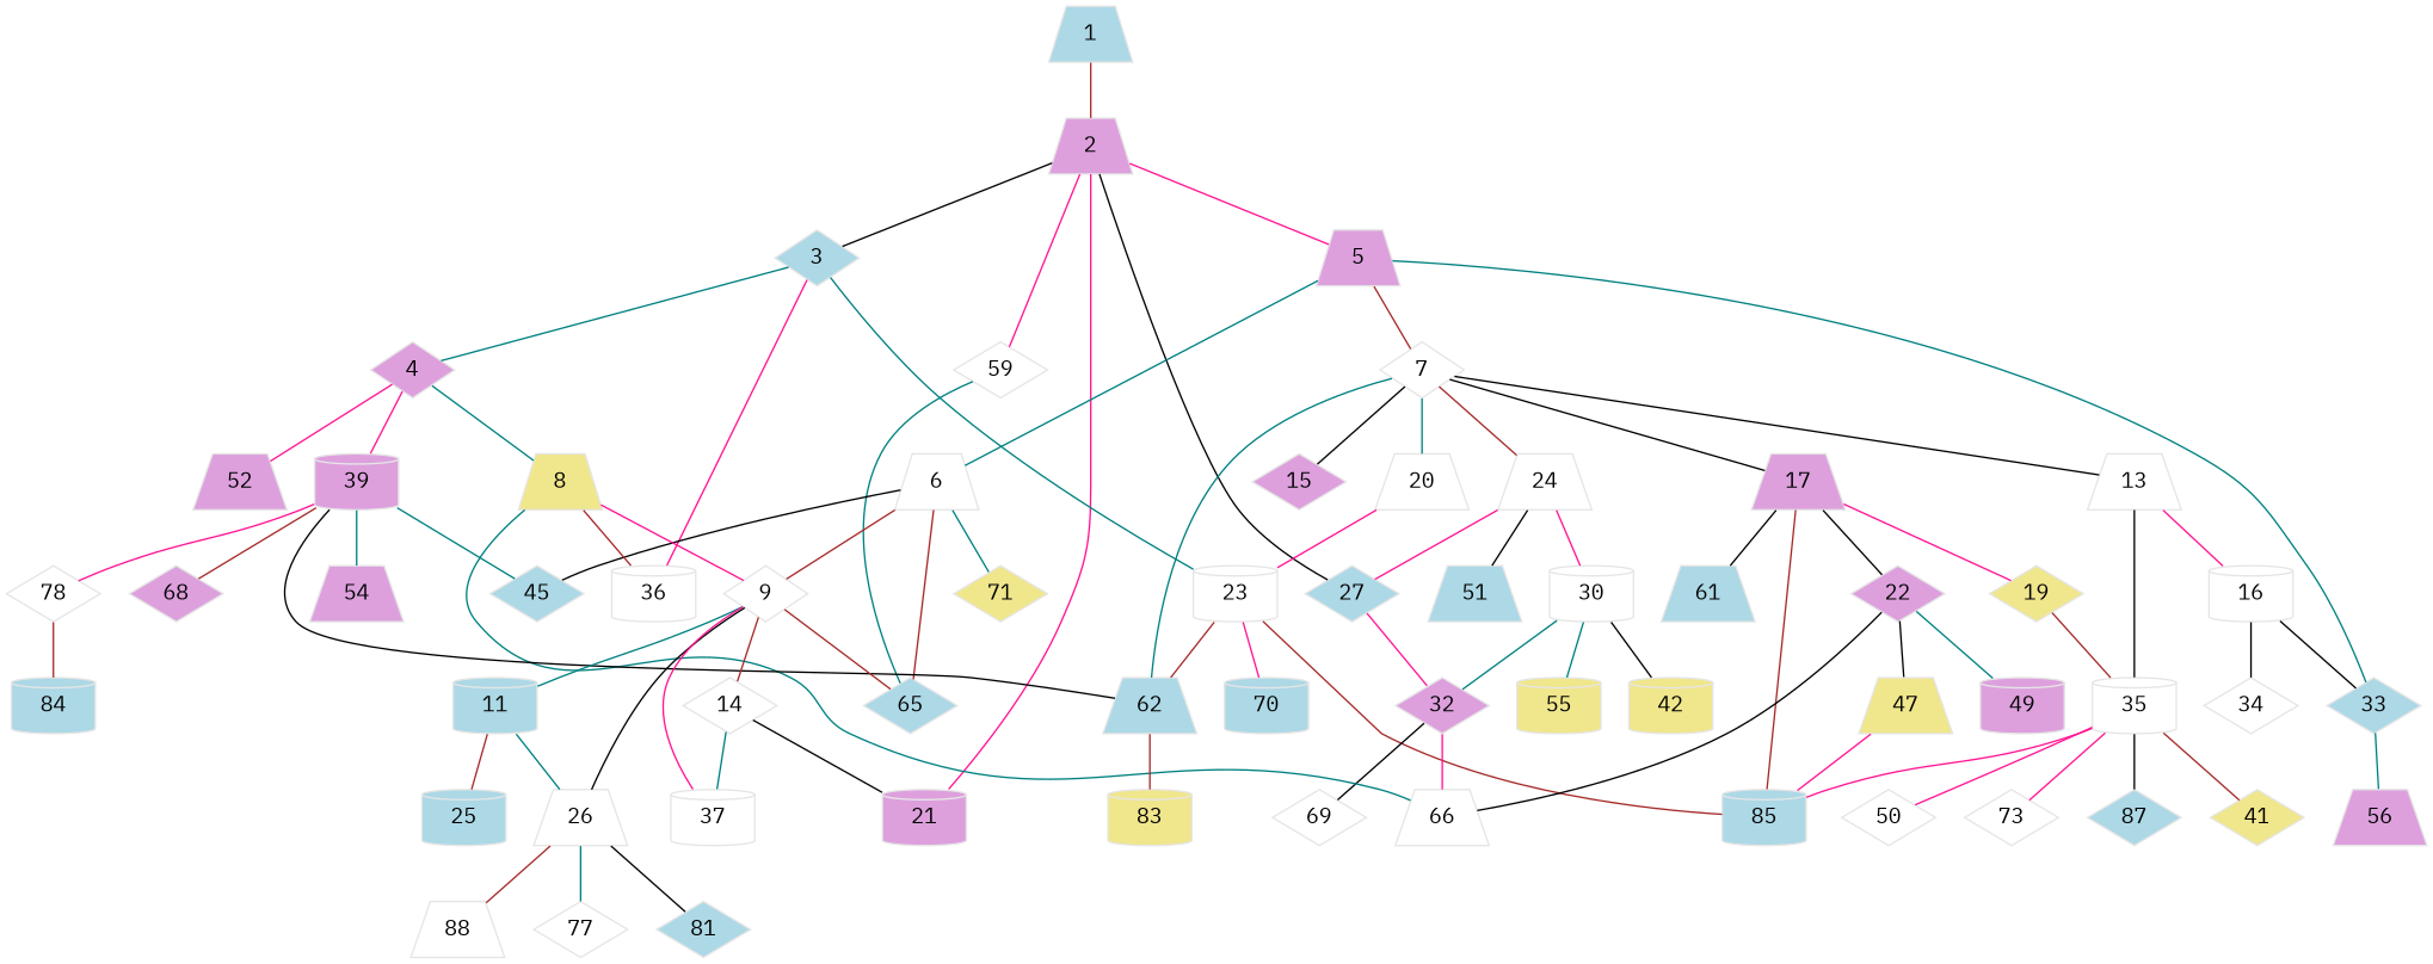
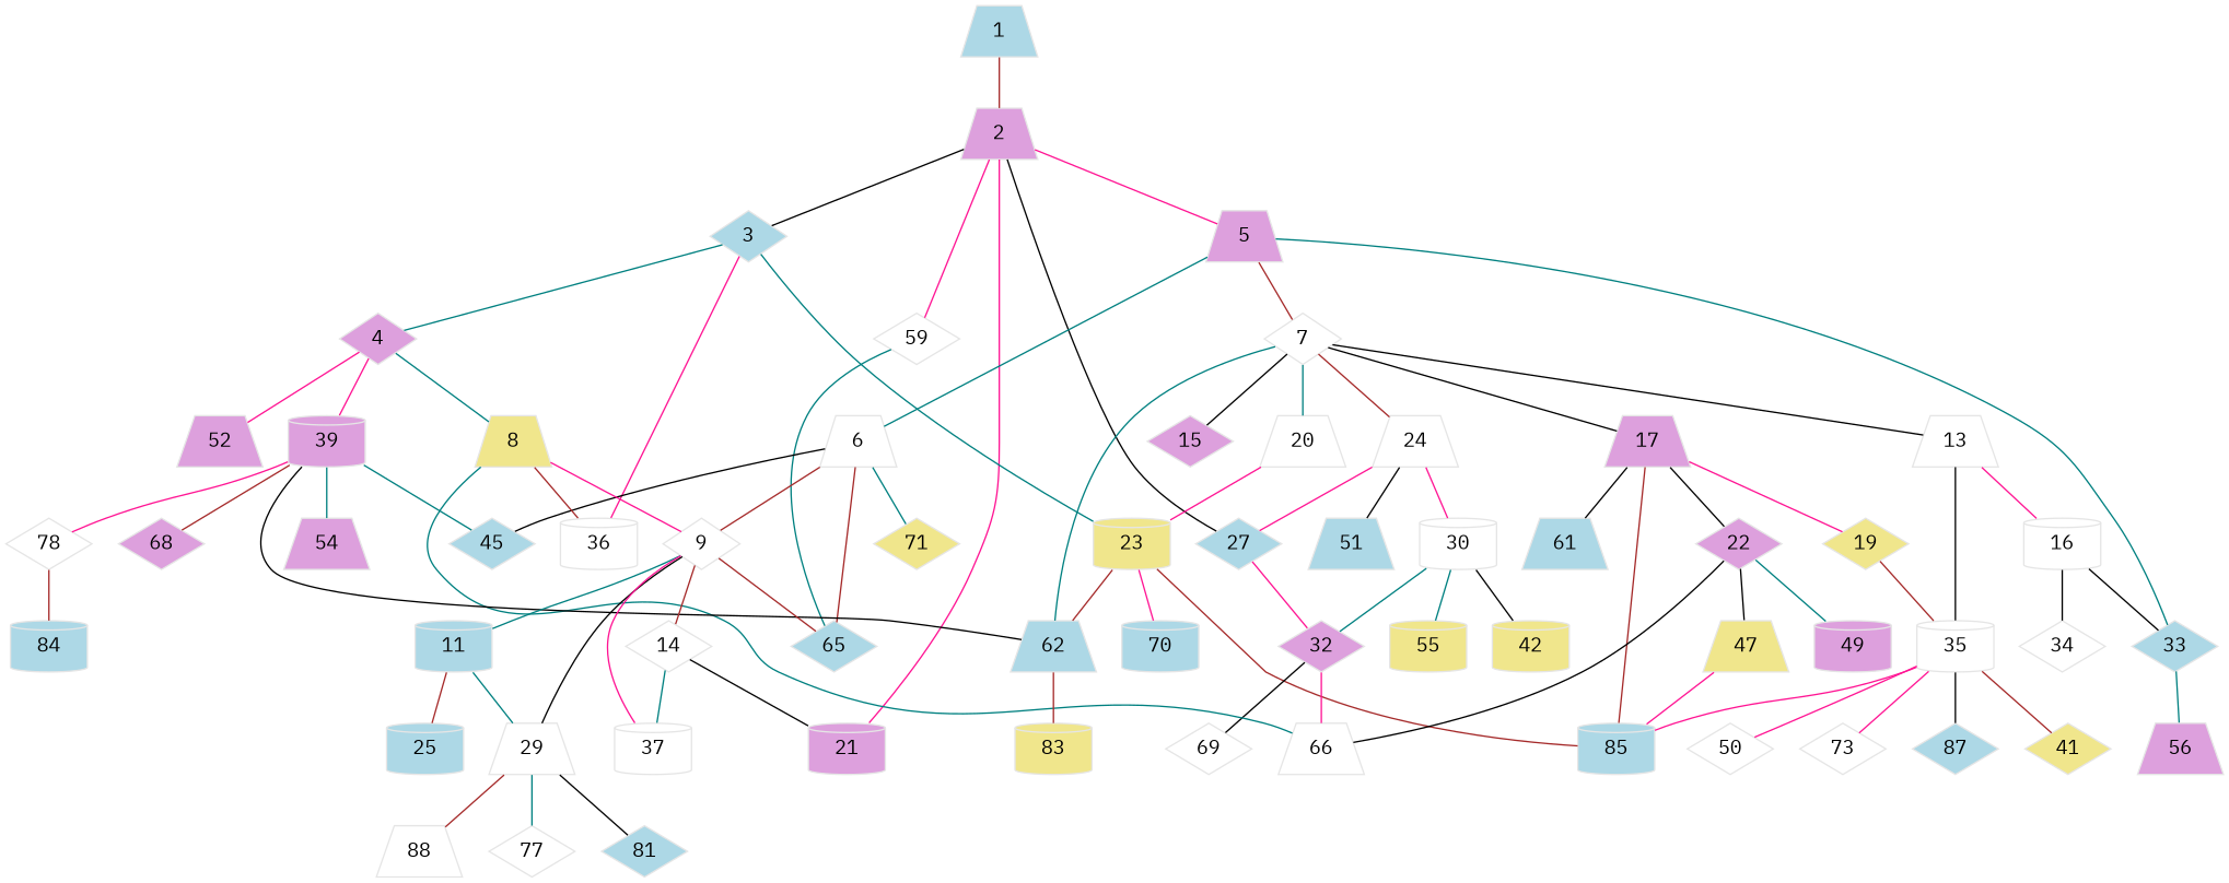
  graph {
    fontname="IBM Plex Mono"
    node [color=gray90 fillcolor=white fontname="IBM Plex Mono" shape=diamond style=filled]
    edge [color=black fontname="IBM Plex Mono"]
    2 [fillcolor=plum shape=trapezium super="+28"]
    3 [fillcolor=lightblue super="+78"]
    5 [fillcolor=plum shape=trapezium super="+31"]
    21 [fillcolor=plum shape=cylinder super="+58"]
    27 [fillcolor=lightblue]
    59
    1 [fillcolor=lightblue shape=trapezium]
    4 [fillcolor=plum super="+12"]
-   23 [shape=cylinder super="+67"]
+   23 [fillcolor=khaki shape=cylinder super="+67"]
    36 [shape=cylinder]
    6 [shape=trapezium super="+63"]
    7 [super="+10"]
    33 [fillcolor=lightblue super="+46"]
    32 [fillcolor=plum super="+43"]
    65 [fillcolor=lightblue super="+75"]
    8 [fillcolor=khaki shape=trapezium super="+60"]
    39 [fillcolor=plum shape=cylinder super="+40"]
    52 [fillcolor=plum shape=trapezium]
    62 [fillcolor=lightblue shape=trapezium]
    85 [fillcolor=lightblue shape=cylinder super="+86"]
    70 [fillcolor=lightblue shape=cylinder]
    9 [super="+48"]
    66 [shape=trapezium super="+80"]
    45 [fillcolor=lightblue]
    54 [fillcolor=plum shape=trapezium]
    68 [fillcolor=plum]
    n27 [label=78]
    71 [fillcolor=khaki]
    13 [shape=trapezium]
    15 [fillcolor=plum]
    17 [fillcolor=plum shape=trapezium super="+64"]
    20 [shape=trapezium super="+26"]
    24 [shape=trapezium super="+76"]
    56 [fillcolor=plum shape=trapezium]
    11 [fillcolor=lightblue shape=cylinder]
    14
-   29 [shape=trapezium super="+57" label=26]
+   29 [shape=trapezium super="+57"]
    37 [shape=cylinder]
    16 [shape=cylinder super="+53"]
    35 [shape=cylinder super="+38"]
    19 [fillcolor=khaki]
    22 [fillcolor=plum super="+44"]
    61 [fillcolor=lightblue shape=trapezium]
    30 [shape=cylinder]
    51 [fillcolor=lightblue shape=trapezium super="+82"]
    83 [fillcolor=khaki shape=cylinder]
    25 [fillcolor=lightblue shape=cylinder]
    88 [shape=trapezium]
    77
    81 [fillcolor=lightblue]
    34
    41 [fillcolor=khaki]
    50
    73
    87 [fillcolor=lightblue]
    47 [fillcolor=khaki shape=trapezium super="+72"]
    49 [fillcolor=plum shape=cylinder]
    42 [fillcolor=khaki shape=cylinder]
    55 [fillcolor=khaki shape=cylinder]
    69
    84 [fillcolor=lightblue shape=cylinder]
    2 -- 3
    2 -- 5 [color=deeppink]
    2 -- 21 [color=deeppink]
    2 -- 27
    2 -- 59 [color=deeppink]
    3 -- 4 [color=teal]
    3 -- 23 [color=teal]
    3 -- 36 [color=deeppink]
    5 -- 6 [color=teal]
    5 -- 7 [color=brown]
    5 -- 33 [color=teal]
    27 -- 32 [color=deeppink]
    59 -- 65 [color=teal]
    1 -- 2 [color=brown]
    4 -- 8 [color=teal]
    4 -- 39 [color=deeppink]
    4 -- 52 [color=deeppink]
    23 -- 62 [color=brown]
    23 -- 85 [color=brown]
    23 -- 70 [color=deeppink]
    6 -- 65 [color=brown]
    6 -- 9 [color=brown]
    6 -- 45
    6 -- 71 [color=teal]
    7 -- 62 [color=teal]
    7 -- 13
    7 -- 15
    7 -- 17
    7 -- 20 [color=teal]
    7 -- 24 [color=brown]
    33 -- 56 [color=teal]
    32 -- 66 [color=deeppink weight=2]
    32 -- 69
    8 -- 36 [color=brown]
    8 -- 9 [color=deeppink]
    8 -- 66 [color=teal]
    39 -- 62
    39 -- 45 [color=teal]
    39 -- 54 [color=teal]
    39 -- 68 [color=brown]
    39 -- n27 [color=deeppink]
    62 -- 83 [color=brown]
    9 -- 65 [color=brown]
    9 -- 11 [color=teal]
    9 -- 14 [color=brown]
    9 -- 29
    9 -- 37 [color=deeppink]
    n27 -- 84 [color=brown]
    13 -- 16 [color=deeppink]
    13 -- 35
    17 -- 85 [color=brown]
    17 -- 19 [color=deeppink]
    17 -- 22
    17 -- 61
    20 -- 23 [color=deeppink]
    24 -- 27 [color=deeppink]
    24 -- 30 [color=deeppink]
    24 -- 51
    11 -- 29 [color=teal]
    11 -- 25 [color=brown]
    14 -- 21
    14 -- 37 [color=teal]
    29 -- 88 [color=brown]
    29 -- 77 [color=teal]
    29 -- 81
    16 -- 33
    16 -- 34
    35 -- 85 [color=deeppink]
    35 -- 41 [color=brown]
    35 -- 50 [color=deeppink]
    35 -- 73 [color=deeppink]
    35 -- 87
    19 -- 35 [color=brown]
    22 -- 66
    22 -- 47
    22 -- 49 [color=teal]
    30 -- 32 [color=teal]
    30 -- 42
    30 -- 55 [color=teal]
    47 -- 85 [color=deeppink]
  }
